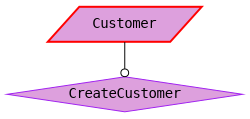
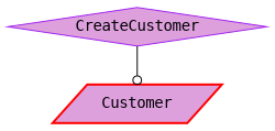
  digraph {
    splines=spline
    fontname="DejaVu Sans Mono"
    node [fillcolor=plum fontname="DejaVu Sans Mono"]
    CreateCustomer [shape=diamond style=filled color=purple]
    Customer [shape=parallelogram style="bold,filled" color=red]
-   Customer -> CreateCustomer [style=solid arrowhead=odot fontname="DejaVu Sans Mono"]
+   CreateCustomer -> Customer [style=solid arrowhead=odot fontname="DejaVu Sans Mono"]
  }
